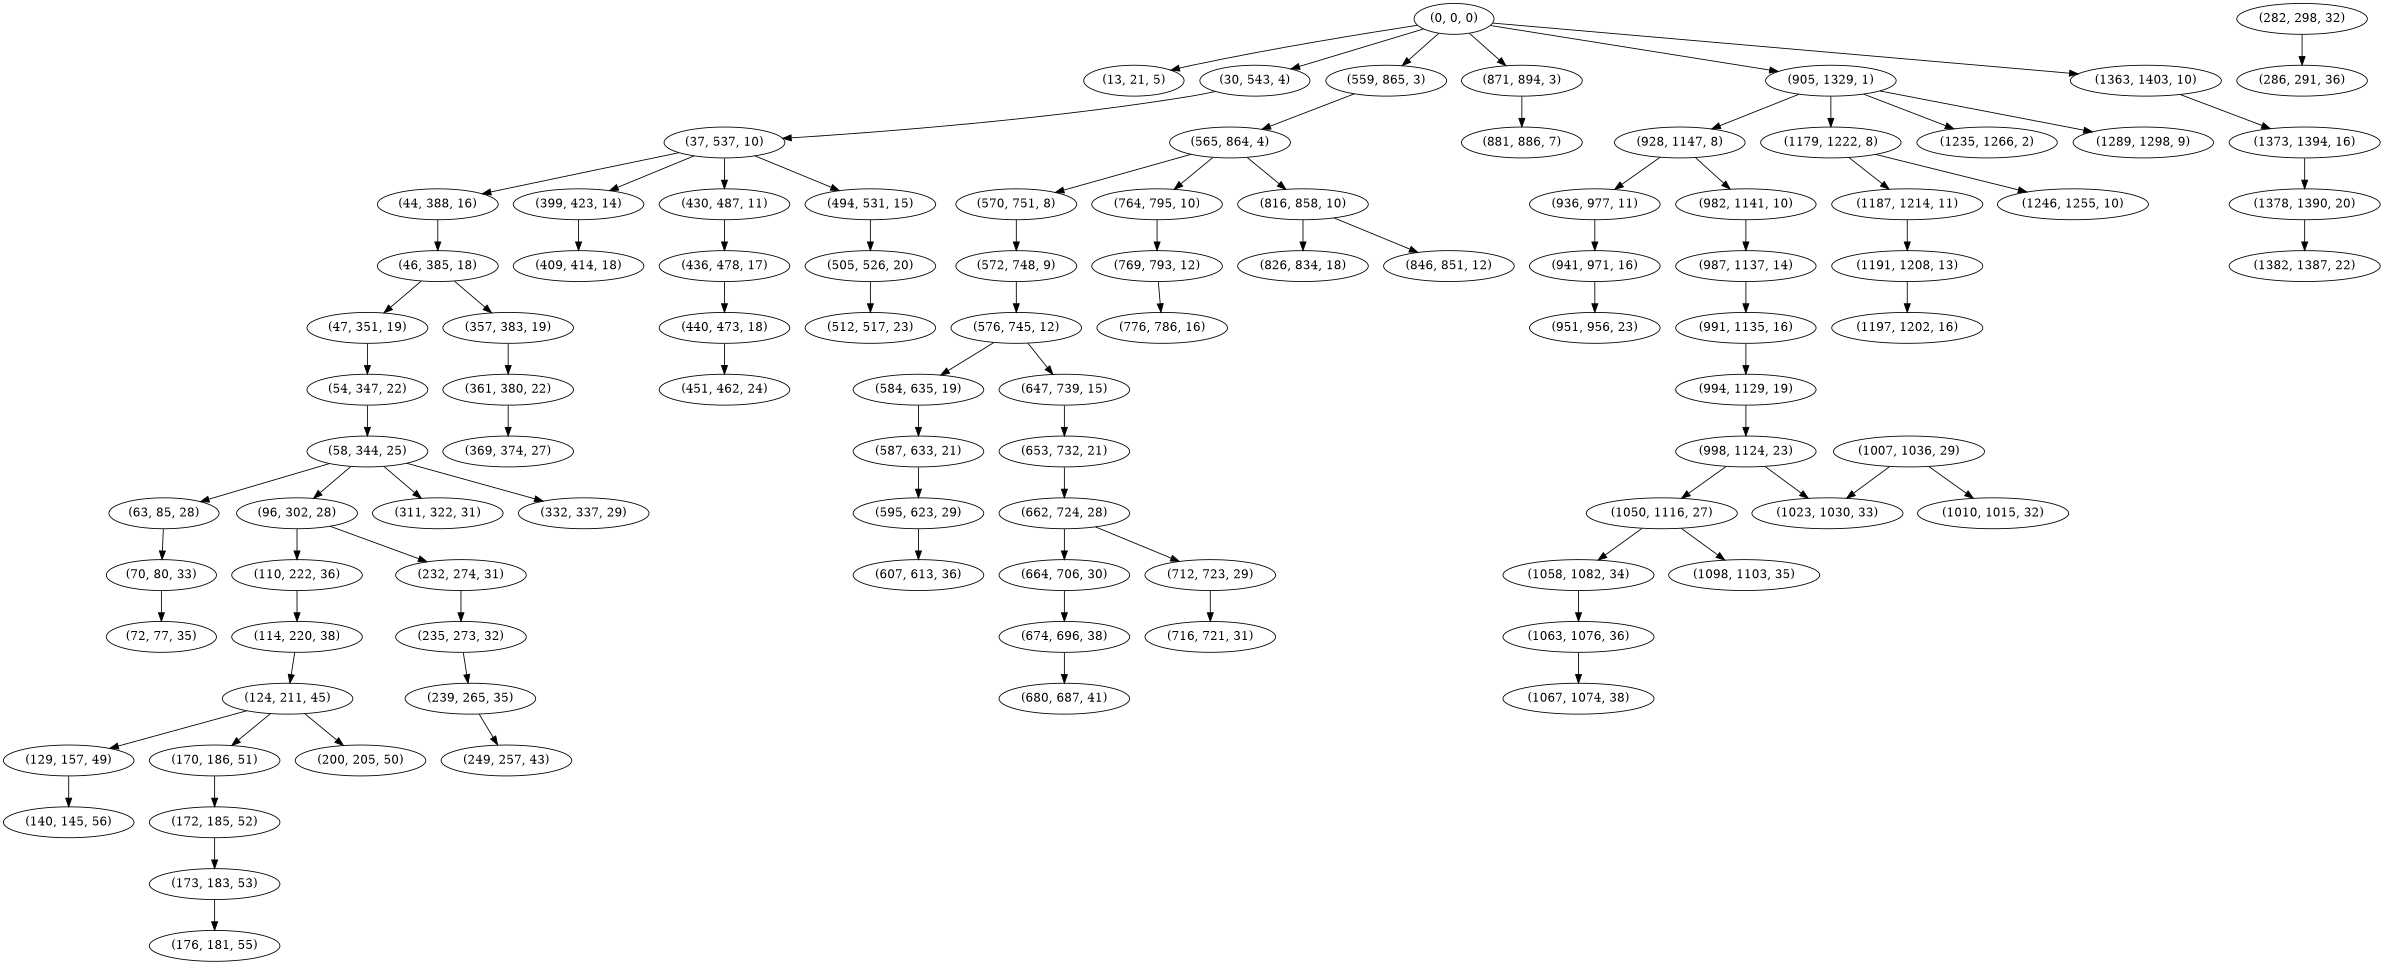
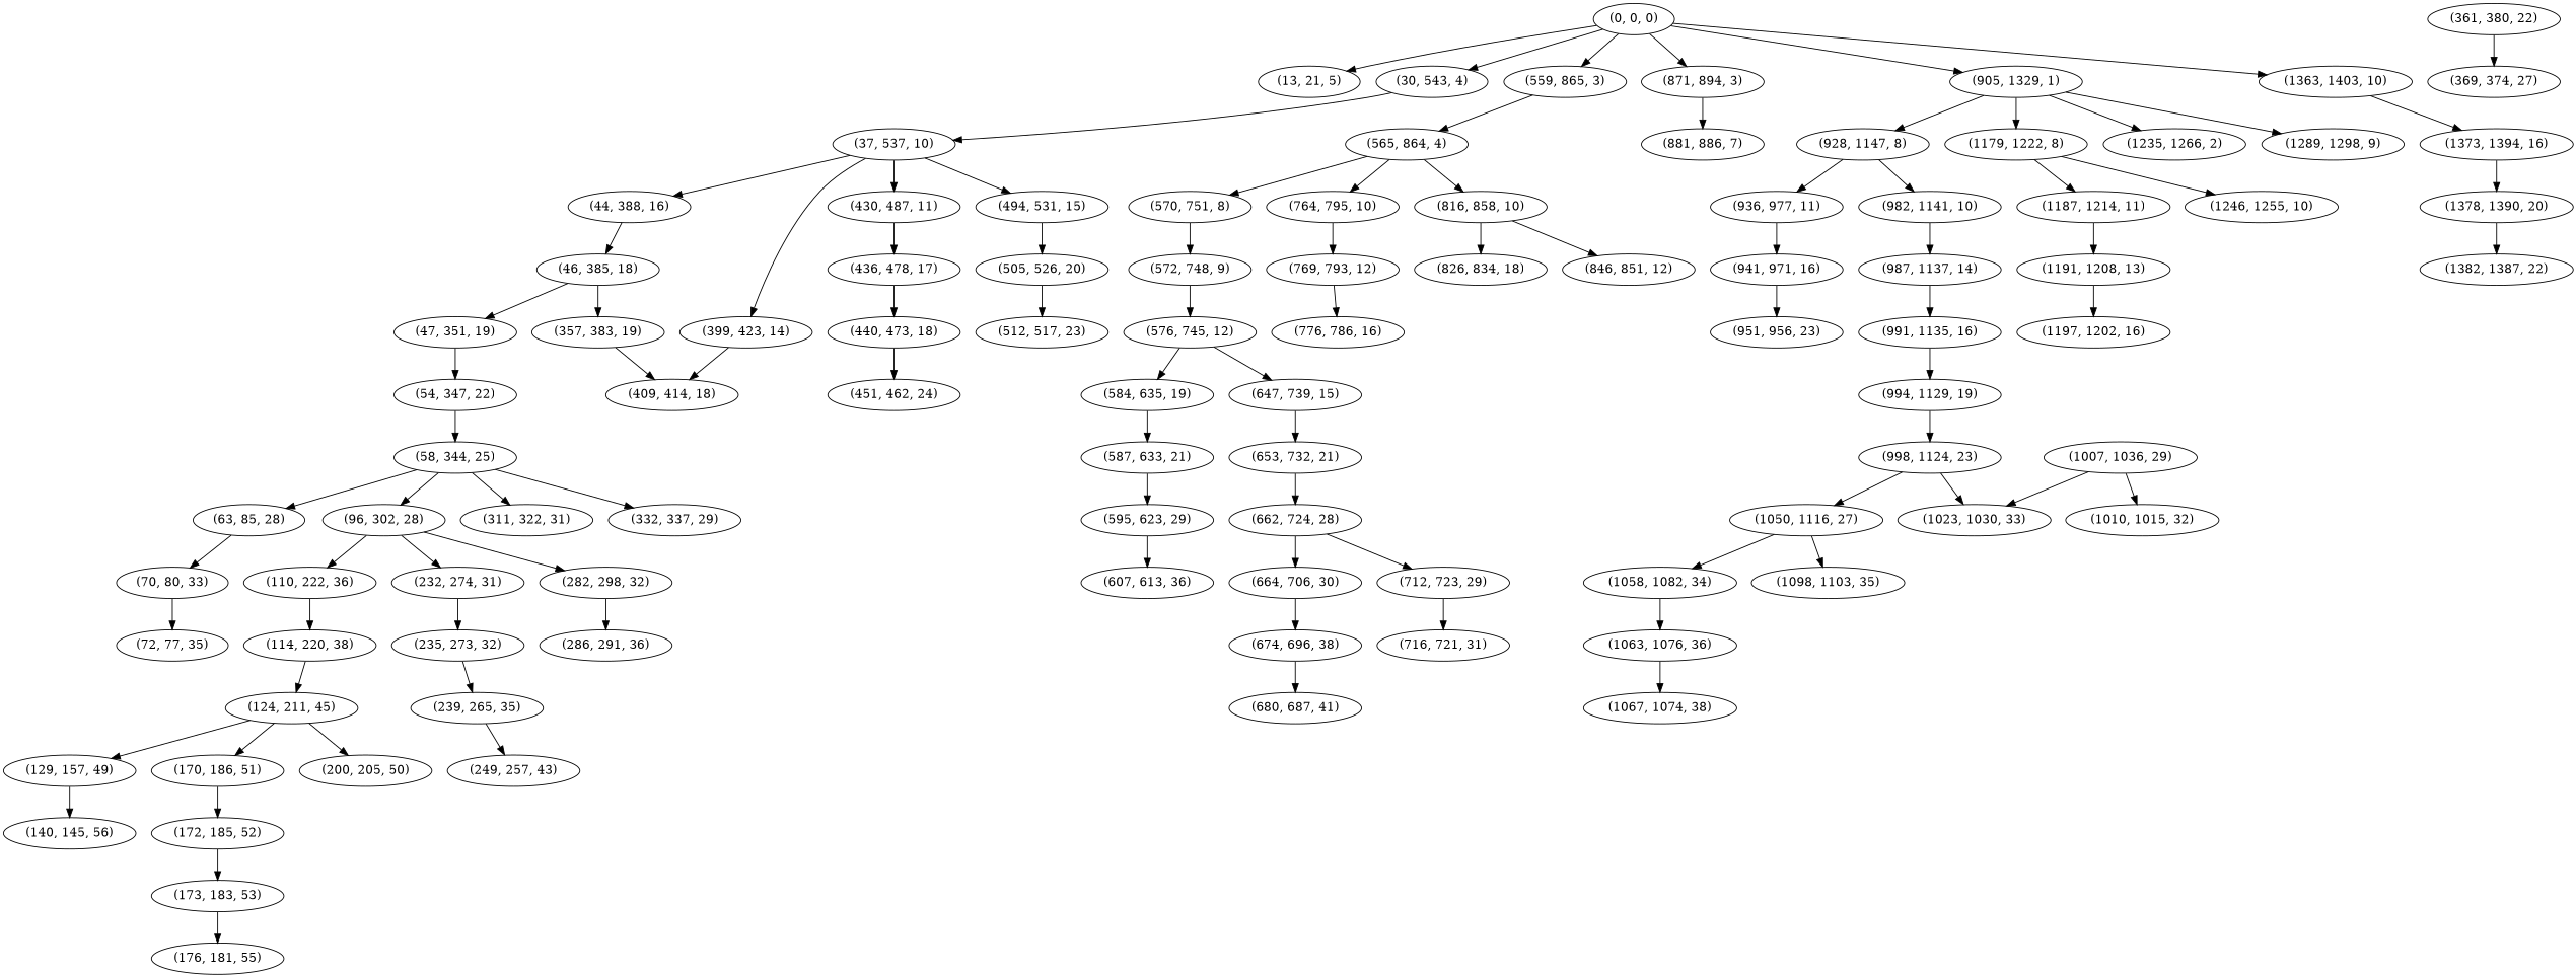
  digraph {
    "(0, 0, 0)"
    "(13, 21, 5)"
    "(30, 543, 4)"
    "(559, 865, 3)"
    "(871, 894, 3)"
    "(905, 1329, 1)"
    "(1363, 1403, 10)"
    "(37, 537, 10)"
    "(565, 864, 4)"
    "(881, 886, 7)"
    "(928, 1147, 8)"
    "(1179, 1222, 8)"
    "(1235, 1266, 2)"
    "(1289, 1298, 9)"
    "(1373, 1394, 16)"
    "(44, 388, 16)"
    "(399, 423, 14)"
    "(430, 487, 11)"
    "(494, 531, 15)"
    "(46, 385, 18)"
    "(409, 414, 18)"
    "(436, 478, 17)"
    "(505, 526, 20)"
    "(47, 351, 19)"
    "(357, 383, 19)"
    "(54, 347, 22)"
    "(361, 380, 22)"
    "(58, 344, 25)"
    "(63, 85, 28)"
    "(96, 302, 28)"
    "(311, 322, 31)"
    "(332, 337, 29)"
    "(70, 80, 33)"
    "(110, 222, 36)"
    "(232, 274, 31)"
    "(282, 298, 32)"
    "(72, 77, 35)"
    "(114, 220, 38)"
    "(235, 273, 32)"
    "(286, 291, 36)"
    "(124, 211, 45)"
    "(129, 157, 49)"
    "(170, 186, 51)"
    "(200, 205, 50)"
    "(140, 145, 56)"
    "(172, 185, 52)"
    "(173, 183, 53)"
    "(176, 181, 55)"
    "(239, 265, 35)"
    "(249, 257, 43)"
    "(369, 374, 27)"
    "(440, 473, 18)"
    "(451, 462, 24)"
    n54 [label="(512, 517, 23)"]
    "(570, 751, 8)"
    "(764, 795, 10)"
    "(816, 858, 10)"
    "(572, 748, 9)"
    "(769, 793, 12)"
    "(826, 834, 18)"
    "(846, 851, 12)"
    "(576, 745, 12)"
    "(584, 635, 19)"
    "(647, 739, 15)"
    "(587, 633, 21)"
    "(653, 732, 21)"
    "(595, 623, 29)"
    "(607, 613, 36)"
    "(662, 724, 28)"
    "(664, 706, 30)"
    "(712, 723, 29)"
    "(674, 696, 38)"
    "(716, 721, 31)"
    "(680, 687, 41)"
    "(776, 786, 16)"
    "(936, 977, 11)"
    "(982, 1141, 10)"
    "(1187, 1214, 11)"
    "(1246, 1255, 10)"
    "(941, 971, 16)"
    "(987, 1137, 14)"
    "(951, 956, 23)"
    "(991, 1135, 16)"
    "(994, 1129, 19)"
    "(998, 1124, 23)"
    "(1050, 1116, 27)"
    "(1023, 1030, 33)"
    "(1007, 1036, 29)"
    "(1010, 1015, 32)"
    "(1058, 1082, 34)"
    "(1098, 1103, 35)"
    "(1063, 1076, 36)"
    "(1067, 1074, 38)"
    "(1191, 1208, 13)"
    "(1197, 1202, 16)"
    "(1378, 1390, 20)"
    "(1382, 1387, 22)"
    "(0, 0, 0)" -> "(13, 21, 5)"
    "(0, 0, 0)" -> "(30, 543, 4)"
    "(0, 0, 0)" -> "(559, 865, 3)"
    "(0, 0, 0)" -> "(871, 894, 3)"
    "(0, 0, 0)" -> "(905, 1329, 1)"
    "(0, 0, 0)" -> "(1363, 1403, 10)"
    "(30, 543, 4)" -> "(37, 537, 10)"
    "(559, 865, 3)" -> "(565, 864, 4)"
    "(871, 894, 3)" -> "(881, 886, 7)"
    "(905, 1329, 1)" -> "(928, 1147, 8)"
    "(905, 1329, 1)" -> "(1179, 1222, 8)"
    "(905, 1329, 1)" -> "(1235, 1266, 2)"
    "(905, 1329, 1)" -> "(1289, 1298, 9)"
    "(1363, 1403, 10)" -> "(1373, 1394, 16)"
    "(37, 537, 10)" -> "(44, 388, 16)"
    "(37, 537, 10)" -> "(399, 423, 14)"
    "(37, 537, 10)" -> "(430, 487, 11)"
    "(37, 537, 10)" -> "(494, 531, 15)"
    "(565, 864, 4)" -> "(570, 751, 8)"
    "(565, 864, 4)" -> "(764, 795, 10)"
    "(565, 864, 4)" -> "(816, 858, 10)"
    "(928, 1147, 8)" -> "(936, 977, 11)"
    "(928, 1147, 8)" -> "(982, 1141, 10)"
    "(1179, 1222, 8)" -> "(1187, 1214, 11)"
    "(1179, 1222, 8)" -> "(1246, 1255, 10)"
    "(1373, 1394, 16)" -> "(1378, 1390, 20)"
    "(44, 388, 16)" -> "(46, 385, 18)"
    "(399, 423, 14)" -> "(409, 414, 18)"
    "(430, 487, 11)" -> "(436, 478, 17)"
    "(494, 531, 15)" -> "(505, 526, 20)"
    "(46, 385, 18)" -> "(47, 351, 19)"
    "(46, 385, 18)" -> "(357, 383, 19)"
    "(436, 478, 17)" -> "(440, 473, 18)"
    "(505, 526, 20)" -> n54
    "(47, 351, 19)" -> "(54, 347, 22)"
-   "(357, 383, 19)" -> "(361, 380, 22)"
+   "(357, 383, 19)" -> "(409, 414, 18)"
    "(54, 347, 22)" -> "(58, 344, 25)"
    "(361, 380, 22)" -> "(369, 374, 27)"
    "(58, 344, 25)" -> "(63, 85, 28)"
    "(58, 344, 25)" -> "(96, 302, 28)"
    "(58, 344, 25)" -> "(311, 322, 31)"
    "(58, 344, 25)" -> "(332, 337, 29)"
    "(63, 85, 28)" -> "(70, 80, 33)"
    "(96, 302, 28)" -> "(110, 222, 36)"
    "(96, 302, 28)" -> "(232, 274, 31)"
+   "(96, 302, 28)" -> "(282, 298, 32)"
    "(70, 80, 33)" -> "(72, 77, 35)"
    "(110, 222, 36)" -> "(114, 220, 38)"
    "(232, 274, 31)" -> "(235, 273, 32)"
    "(282, 298, 32)" -> "(286, 291, 36)"
    "(114, 220, 38)" -> "(124, 211, 45)"
    "(235, 273, 32)" -> "(239, 265, 35)"
    "(124, 211, 45)" -> "(129, 157, 49)"
    "(124, 211, 45)" -> "(170, 186, 51)"
    "(124, 211, 45)" -> "(200, 205, 50)"
    "(129, 157, 49)" -> "(140, 145, 56)"
    "(170, 186, 51)" -> "(172, 185, 52)"
    "(172, 185, 52)" -> "(173, 183, 53)"
    "(173, 183, 53)" -> "(176, 181, 55)"
    "(239, 265, 35)" -> "(249, 257, 43)"
    "(440, 473, 18)" -> "(451, 462, 24)"
    "(570, 751, 8)" -> "(572, 748, 9)"
    "(764, 795, 10)" -> "(769, 793, 12)"
    "(816, 858, 10)" -> "(826, 834, 18)"
    "(816, 858, 10)" -> "(846, 851, 12)"
    "(572, 748, 9)" -> "(576, 745, 12)"
    "(769, 793, 12)" -> "(776, 786, 16)"
    "(576, 745, 12)" -> "(584, 635, 19)"
    "(576, 745, 12)" -> "(647, 739, 15)"
    "(584, 635, 19)" -> "(587, 633, 21)"
    "(647, 739, 15)" -> "(653, 732, 21)"
    "(587, 633, 21)" -> "(595, 623, 29)"
    "(653, 732, 21)" -> "(662, 724, 28)"
    "(595, 623, 29)" -> "(607, 613, 36)"
    "(662, 724, 28)" -> "(664, 706, 30)"
    "(662, 724, 28)" -> "(712, 723, 29)"
    "(664, 706, 30)" -> "(674, 696, 38)"
    "(712, 723, 29)" -> "(716, 721, 31)"
    "(674, 696, 38)" -> "(680, 687, 41)"
    "(936, 977, 11)" -> "(941, 971, 16)"
    "(982, 1141, 10)" -> "(987, 1137, 14)"
    "(1187, 1214, 11)" -> "(1191, 1208, 13)"
    "(941, 971, 16)" -> "(951, 956, 23)"
    "(987, 1137, 14)" -> "(991, 1135, 16)"
    "(991, 1135, 16)" -> "(994, 1129, 19)"
    "(994, 1129, 19)" -> "(998, 1124, 23)"
    "(998, 1124, 23)" -> "(1050, 1116, 27)"
    "(998, 1124, 23)" -> "(1023, 1030, 33)"
    "(1050, 1116, 27)" -> "(1058, 1082, 34)"
    "(1050, 1116, 27)" -> "(1098, 1103, 35)"
    "(1007, 1036, 29)" -> "(1023, 1030, 33)"
    "(1007, 1036, 29)" -> "(1010, 1015, 32)"
    "(1058, 1082, 34)" -> "(1063, 1076, 36)"
    "(1063, 1076, 36)" -> "(1067, 1074, 38)"
    "(1191, 1208, 13)" -> "(1197, 1202, 16)"
    "(1378, 1390, 20)" -> "(1382, 1387, 22)"
  }
